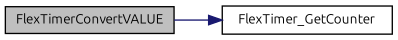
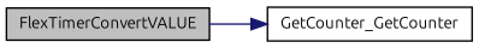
  digraph {
    rankdir=LR
    fontname=Ubuntu
    node [color=black fontname=Ubuntu fontsize=10 shape=record style=filled]
    n1 [fillcolor=grey75 fontcolor=black height=0.2 label=FlexTimerConvertVALUE width=0.4]
-   n2 [fillcolor=white height=0.2 label=FlexTimer_GetCounter width=0.4]
+   n2 [fillcolor=white height=0.2 label=GetCounter_GetCounter width=0.4]
    n1 -> n2 [color=midnightblue fontname=Ubuntu fontsize=10 labelfontname=Helvetica labelfontsize=10 style=solid]
  }
